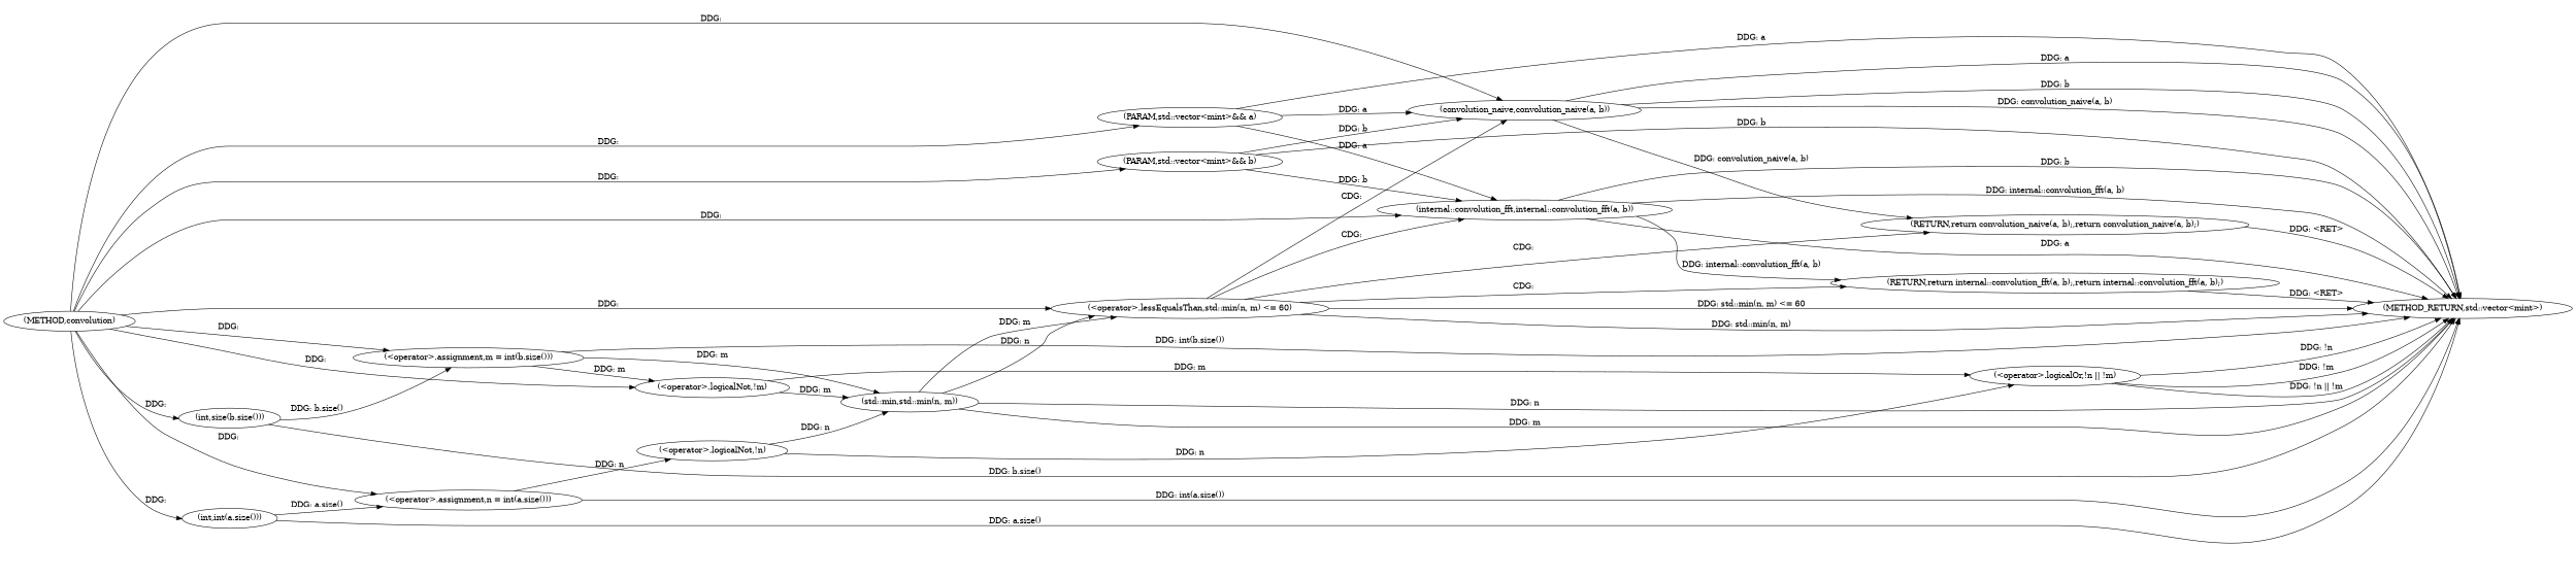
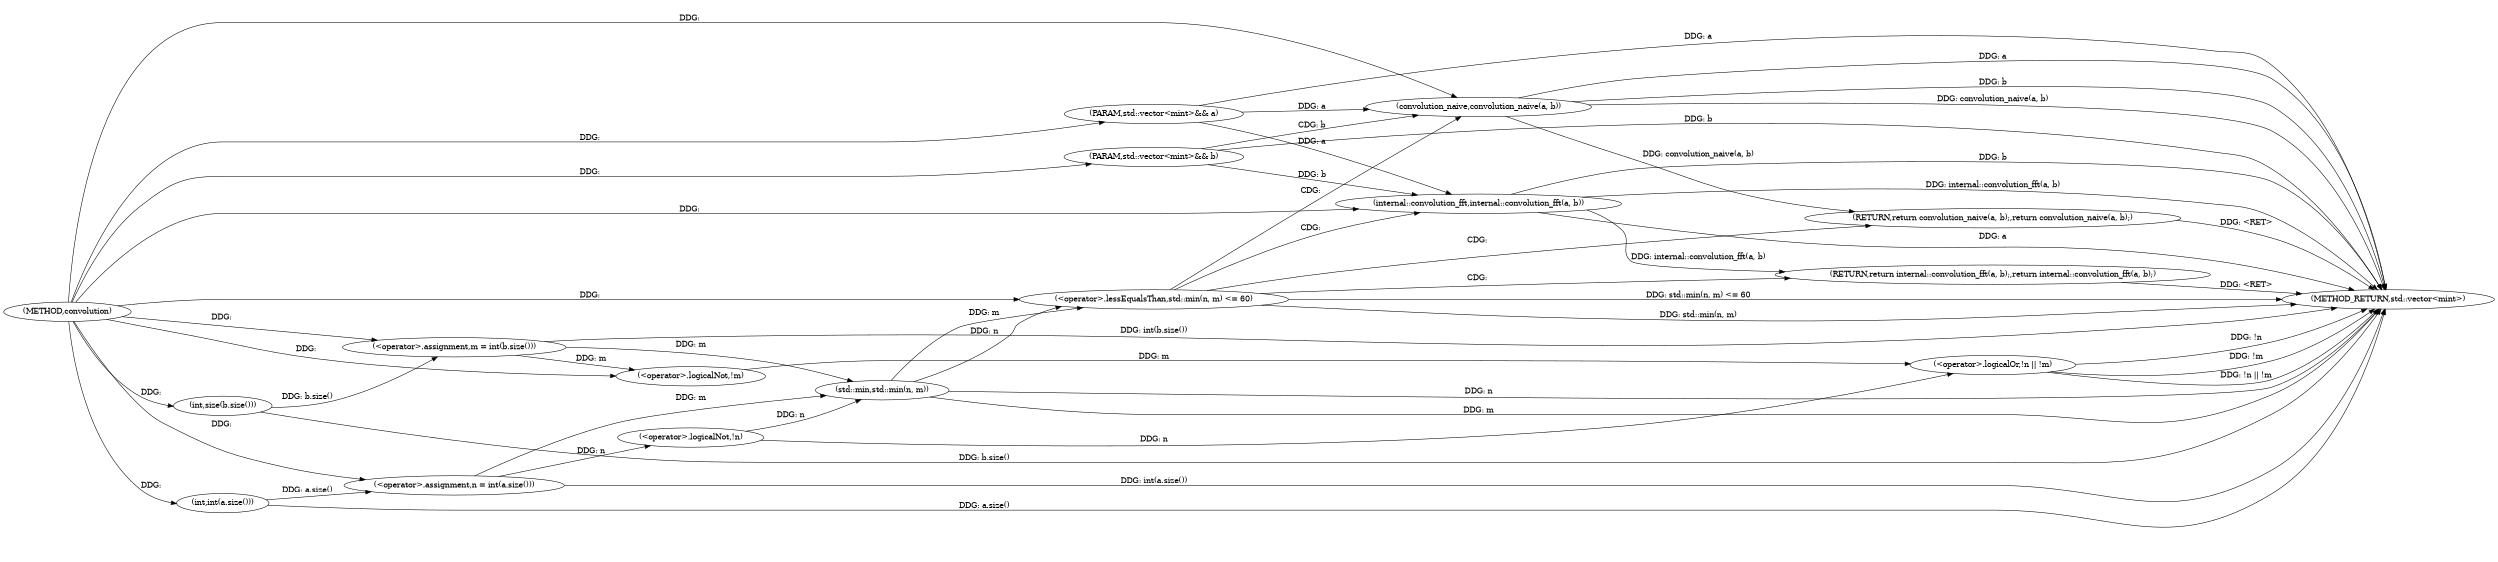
  digraph {
    rankdir=LR
    n1 [label="(METHOD,convolution)"]
    n2 [label="(PARAM,std::vector<mint>&& a)"]
    n3 [label="(PARAM,std::vector<mint>&& b)"]
    n4 [label="(<operator>.assignment,n = int(a.size()))"]
    n5 [label="(<operator>.assignment,m = int(b.size()))"]
    n6 [label="(<operator>.lessEqualsThan,std::min(n, m) <= 60)"]
    n7 [label="(internal::convolution_fft,internal::convolution_fft(a, b))"]
    n8 [label="(int,int(a.size()))"]
    n9 [label="(int,size(b.size()))"]
    n10 [label="(convolution_naive,convolution_naive(a, b))"]
    n11 [label="(<operator>.logicalNot,!m)"]
    n12 [label="(METHOD_RETURN,std::vector<mint>)"]
    n13 [label="(<operator>.logicalNot,!n)"]
    n14 [label="(std::min,std::min(n, m))"]
    n15 [label="(RETURN,return internal::convolution_fft(a, b);,return internal::convolution_fft(a, b);)"]
    n16 [label="(RETURN,return convolution_naive(a, b);,return convolution_naive(a, b);)"]
    n17 [label="(<operator>.logicalOr,!n || !m)"]
    n1 -> n2 [label="DDG: "]
    n1 -> n3 [label="DDG: "]
    n1 -> n4 [label="DDG: "]
    n1 -> n5 [label="DDG: "]
    n1 -> n6 [label="DDG: "]
    n1 -> n7 [label="DDG: "]
    n1 -> n8 [label="DDG: "]
    n1 -> n9 [label="DDG: "]
    n1 -> n10 [label="DDG: "]
    n1 -> n11 [label="DDG: "]
    n2 -> n7 [label="DDG: a"]
    n2 -> n10 [label="DDG: a"]
    n2 -> n12 [label="DDG: a"]
    n3 -> n7 [label="DDG: b"]
-   n3 -> n10 [label="DDG: b"]
+   n3 -> n10 [label="CDG: b"]
    n3 -> n12 [label="DDG: b"]
    n4 -> n12 [label="DDG: int(a.size())"]
    n4 -> n13 [label="DDG: n"]
    n5 -> n11 [label="DDG: m"]
    n5 -> n12 [label="DDG: int(b.size())"]
    n5 -> n14 [label="DDG: m"]
    n6 -> n7 [label="CDG: "]
    n6 -> n10 [label="CDG: "]
    n6 -> n12 [label="DDG: std::min(n, m)"]
    n6 -> n12 [label="DDG: std::min(n, m) <= 60"]
    n6 -> n15 [label="CDG: "]
    n6 -> n16 [label="CDG: "]
    n7 -> n12 [label="DDG: a"]
    n7 -> n12 [label="DDG: b"]
    n7 -> n12 [label="DDG: internal::convolution_fft(a, b)"]
    n7 -> n15 [label="DDG: internal::convolution_fft(a, b)"]
    n8 -> n4 [label="DDG: a.size()"]
    n8 -> n12 [label="DDG: a.size()"]
    n9 -> n5 [label="DDG: b.size()"]
    n9 -> n12 [label="DDG: b.size()"]
    n10 -> n12 [label="DDG: a"]
    n10 -> n12 [label="DDG: b"]
    n10 -> n12 [label="DDG: convolution_naive(a, b)"]
    n10 -> n16 [label="DDG: convolution_naive(a, b)"]
-   n11 -> n14 [label="DDG: m"]
+   n4 -> n14 [label="DDG: m"]
    n11 -> n17 [label="DDG: m"]
    n13 -> n14 [label="DDG: n"]
    n13 -> n17 [label="DDG: n"]
    n14 -> n6 [label="DDG: n"]
    n14 -> n6 [label="DDG: m"]
    n14 -> n12 [label="DDG: n"]
    n14 -> n12 [label="DDG: m"]
    n15 -> n12 [label="DDG: <RET>"]
    n16 -> n12 [label="DDG: <RET>"]
    n17 -> n12 [label="DDG: !n"]
    n17 -> n12 [label="DDG: !m"]
    n17 -> n12 [label="DDG: !n || !m"]
  }
